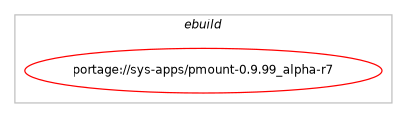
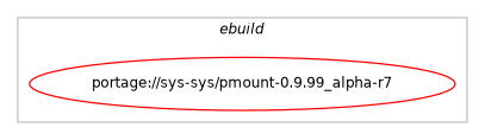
  digraph {
    compound=true
    concentrate=true
    fontname=Helvetica
    fontsize=10
    newrank=true
    rankdir=TB
    ranksep=1.5
-   n1 [color=red fontname=Helvetica fontsize=10 label="portage://sys-apps/pmount-0.9.99_alpha-r7" width=4]
+   n1 [color=red fontname=Helvetica fontsize=10 label="portage://sys-sys/pmount-0.9.99_alpha-r7" width=4]
    subgraph cluster_1 {
      color=gray
      label=<<i>ebuild</i>>
      n1
    }
    subgraph cluster_2 {
      color=gray
      label=<<i>dependencies</i>>
      subgraph cluster_3 {
        color=gray
        fillcolor="#eeeeee"
        label=<<i>compile</i>>
        style=filled
      }
      subgraph cluster_4 {
        color=gray
        fillcolor="#eeeeee"
        label=<<i>compile and run</i>>
        style=filled
      }
      subgraph cluster_5 {
        color=gray
        fillcolor="#eeeeee"
        label=<<i>run</i>>
        style=filled
      }
    }
    subgraph cluster_6 {
      color=gray
      label=<<i>candidates</i>>
      rank=same
    }
  }
